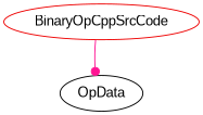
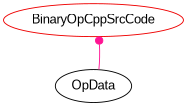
  digraph {
    fontname="Liberation Sans"
    node [fontname="Liberation Sans"]
    n1 [color=red2 label=BinaryOpCppSrcCode shape=oval]
    OpData
-   n1 -> OpData [color=deeppink arrowhead=dot fontname="Liberation Sans"]
+   OpData -> n1 [color=deeppink arrowhead=dot fontname="Liberation Sans"]
  }
